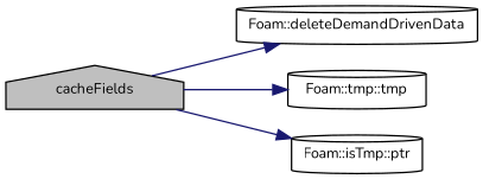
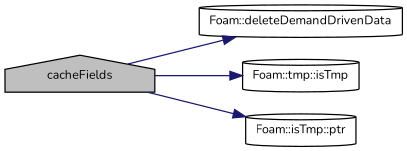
  digraph {
    fontname=Nunito
    rankdir=LR
    node [color=black fontname=Nunito fontsize=10 shape=cylinder]
    edge [color=midnightblue fontname=Nunito fontsize=10 labelfontname=FreeSans labelfontsize=10 style=solid]
    n1 [fillcolor=grey75 fontcolor=black height=0.2 label=cacheFields shape=house style=filled width=0.4]
    n2 [height=0.2 label="Foam::deleteDemandDrivenData" width=0.4]
-   n3 [height=0.2 label="Foam::tmp::tmp" width=0.4]
+   n3 [height=0.2 label="Foam::tmp::isTmp" width=0.4]
    n4 [height=0.2 label="Foam::isTmp::ptr" width=0.4]
    n1 -> n2
    n1 -> n3
    n1 -> n4
  }
